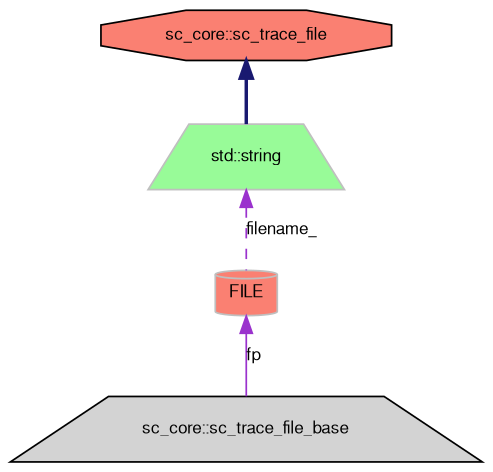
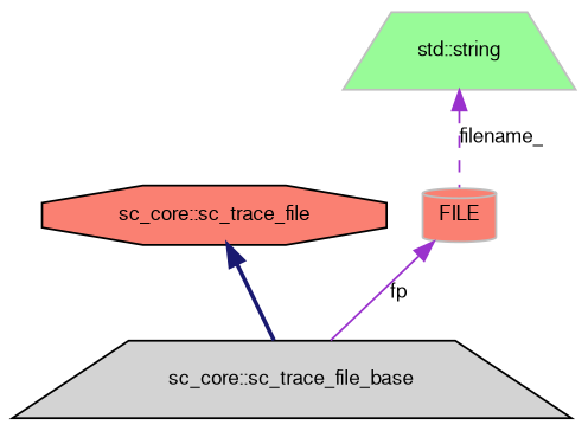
  digraph {
    node [color=black fillcolor=salmon fontname=FreeSans fontsize=10 shape=trapezium style=filled]
    edge [color=darkorchid3 dir=back fontname=FreeSans fontsize=10 labelfontname=FreeSans labelfontsize=10]
    n1 [fillcolor=lightgrey fontcolor=black height=0.2 label="sc_core::sc_trace_file_base" width=0.4]
    n2 [height=0.2 label="sc_core::sc_trace_file" shape=octagon width=0.4]
    n3 [color=grey75 fillcolor=palegreen height=0.2 label="std::string" width=0.4]
    n4 [color=grey75 height=0.2 label=FILE shape=cylinder width=0.4]
-   n2 -> n3 [color=midnightblue style=bold]
+   n2 -> n1 [color=midnightblue style=bold]
    n3 -> n4 [label=filename_ style=dashed]
    n4 -> n1 [label=fp style=solid]
  }
